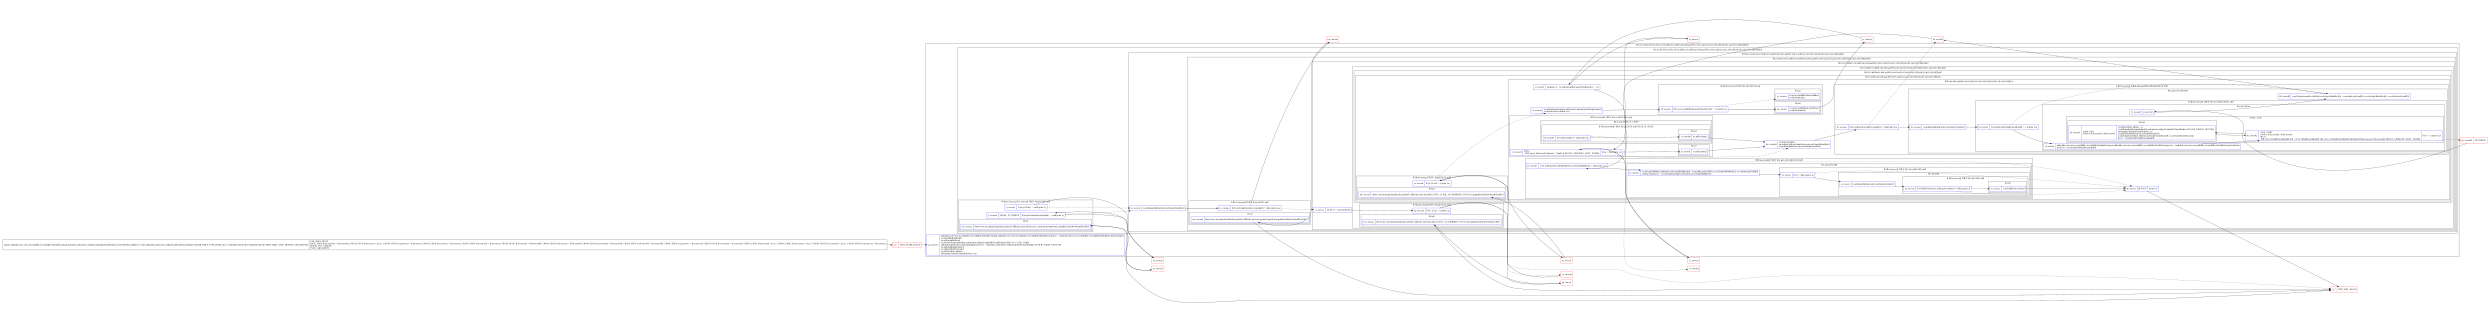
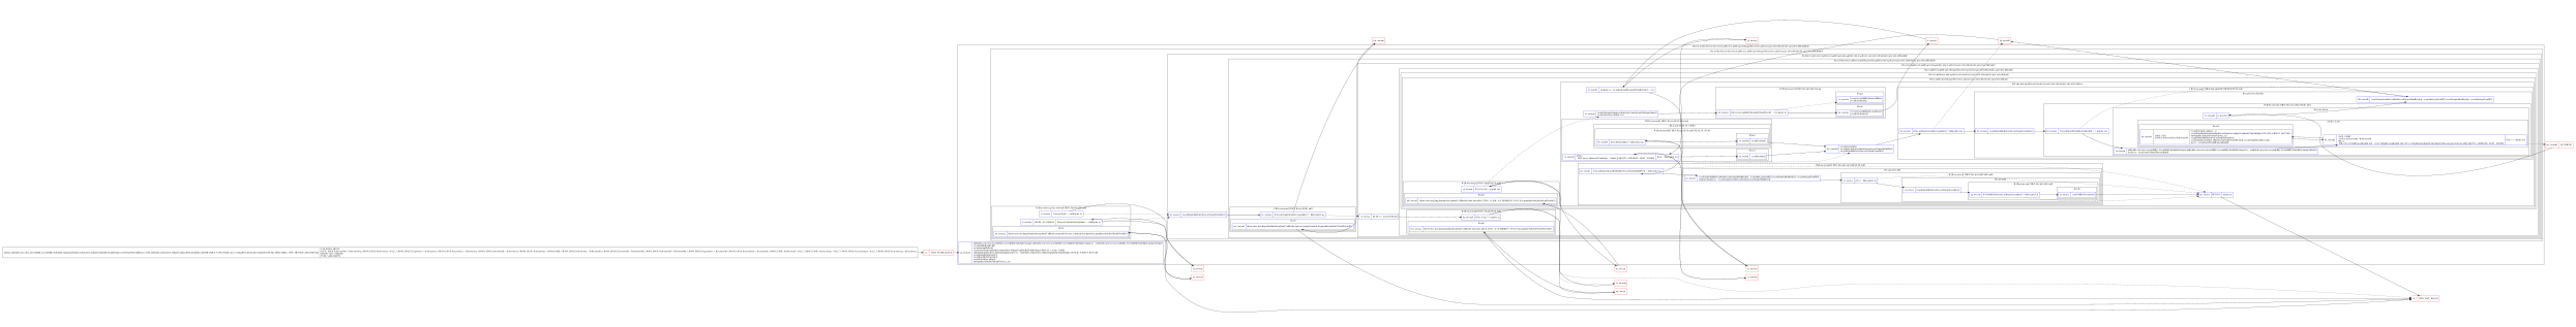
  digraph {
    fontname="Playfair Display"
    rankdir=LR
    node [color=blue fontname="Playfair Display" shape=record]
    edge [fontname="Playfair Display"]
    n1 [label="{60\:\ 0x0034|throw new java.lang.RuntimeException(\"Callbacks must add text or a content description in populateNodeForVirtualViewId()\")\l}"]
    n2 [label="{55\:\ 0x0024|if (r0.getText() == null) goto L3\l}"]
    n3 [label="{57\:\ 0x002a|ADDED_TO_REGION\l|if (r0.getContentDescription() == null) goto L5\l}"]
    n4 [label="{102\:\ 0x014d|throw new java.lang.RuntimeException(\"Callbacks must set parent bounds in populateNodeForVirtualViewId()\")\l}"]
    n5 [label="{62\:\ 0x0040|if (r11.mTempParentRect.equals(r2) != false) goto L49\l}"]
    n6 [label="{100\:\ 0x0145|throw new java.lang.RuntimeException(\"Callbacks must not add ACTION_ACCESSIBILITY_FOCUS in populateNodeForVirtualViewId()\")\l}"]
    n7 [label="{64\:\ 0x0048|if ((r3 & 64) != 0) goto L47\l}"]
    n8 [label="{98\:\ 0x013d|throw new java.lang.RuntimeException(\"Callbacks must not add ACTION_CLEAR_ACCESSIBILITY_FOCUS in populateNodeForVirtualViewId()\")\l}"]
    n9 [label="{66\:\ 0x004c|if ((r3 & 128) != 0) goto L45\l}"]
    n10 [label="{69\:\ 0x0065|r0.setAccessibilityFocused(true)\lr0.addAction(128)\l}"]
    n11 [label="{70\:\ 0x006e|r0.setAccessibilityFocused(false)\lr0.addAction(64)\l}"]
    n12 [label="{68\:\ 0x0063|if (r11.mAccessibilityFocusedVirtualViewId == r12) goto L16\l}"]
    n13 [label="{76\:\ 0x007f|r0.addAction(2)\l}"]
    n14 [label="{79\:\ 0x008a|r0.addAction(1)\l}"]
    n15 [label="{78\:\ 0x0088|if (r0.isFocusable() != false) goto L42\l}"]
    n16 [label="{75\:\ 0x007d|PHI: r4 \l  PHI: (r4v10 'isFocused' boolean) =  binds: [] A[DONT_GENERATE, DONT_INLINE]\l|if (r4 != false) goto L21\l}"]
    n17 [label="{86\:\ 0x00b6|LOOP_END\lLOOP:0: B:85:0x00b4\-\>B:86:0x00b6\l|r2.setParent(r11.mHost, \-1)\lr2.setBoundsInParent(androidx.customview.widget.ExploreByTouchHelper.INVALID_PARENT_BOUNDS)\lonPopulateNodeForVirtualView(r7, r2)\lr2.getBoundsInParent(r11.mTempParentRect)\lr11.mTempScreenRect.offset(r11.mTempParentRect.left, r11.mTempParentRect.top)\lint r7 = r2.mParentVirtualDescendantId\l}"]
    n18 [label="{85\:\ 0x00b4|LOOP_START\lLOOP:0: B:85:0x00b4\-\>B:86:0x00b6\lPHI: r7 \l  PHI: (r7v9 'virtualDescendantId' int) = (r7v8 'virtualDescendantId' int), (r7v10 'virtualDescendantId' int) binds: [B:84:0x00ae, B:86:0x00b6] A[DONT_GENERATE, DONT_INLINE]\l|if (r7 != (\-1)) goto L28\l}"]
    n19 [label="{84\:\ 0x00ae|androidx.core.view.accessibility.AccessibilityNodeInfoCompat androidx.core.view.accessibility.AccessibilityNodeInfoCompat r2 = androidx.core.view.accessibility.AccessibilityNodeInfoCompat.obtain()\lint int r7 = r0.mParentVirtualDescendantId\l}"]
    n20 [label="{87\:\ 0x00d8|r2.recycle()\l}"]
    n21 [label="{83\:\ 0x00ac|if (r0.mParentVirtualDescendantId != (\-1)) goto L26\l}"]
    n22 [label="{82\:\ 0x00a4|r0.getBoundsInParent(r11.mTempScreenRect)\l}"]
    n23 [label="{88\:\ 0x00db|r11.mTempScreenRect.offset(r11.mTempGlobalRect[0] \- r11.mHost.getScrollX(), r11.mTempGlobalRect[1] \- r11.mHost.getScrollY())\l}"]
    n24 [label="{81\:\ 0x00a2|if (r11.mTempScreenRect.equals(r2) != false) goto L24\l}"]
    n25 [label="{95\:\ 0x0132|r7.setVisibleToUser(true)\l}"]
    n26 [label="{94\:\ 0x0130|if (isVisibleToUser(r11.mTempScreenRect) != false) goto L38\l}"]
    n27 [label="{93\:\ 0x0125|r0.setBoundsInScreen(r11.mTempScreenRect)\l}"]
    n28 [label="{92\:\ 0x0123|if (r2 != false) goto L36\l}"]
    n29 [label="{91\:\ 0x0100|r11.mTempVisibleRect.offset(r11.mTempGlobalRect[0] \- r11.mHost.getScrollX(), r11.mTempGlobalRect[1] \- r11.mHost.getScrollY())\lboolean boolean r2 = r11.mTempScreenRect.intersect(r11.mTempVisibleRect)\l}"]
    n30 [label="{90\:\ 0x00fe|if (r11.mHost.getLocalVisibleRect(r11.mTempVisibleRect) != false) goto L34\l}"]
    n31 [label="{67\:\ 0x004e|r0.setPackageName(r11.mHost.getContext().getPackageName())\lr0.setSource(r11.mHost, r12)\l}"]
    n32 [label="{72\:\ 0x0078|boolean r4 = r11.mKeyboardFocusedVirtualViewId == r12\l}"]
    n33 [label="{80\:\ 0x008d|r0.setFocused(r4)\lr11.mHost.getLocationOnScreen(r11.mTempGlobalRect)\lr0.getBoundsInScreen(r11.mTempScreenRect)\l}"]
    n34 [label="{96\:\ 0x0135|RETURN\l|return r0\l}"]
    n35 [label="{63\:\ 0x0042|int int r3 = r0.getActions()\l}"]
    n36 [label="{61\:\ 0x0035|r0.getBoundsInParent(r11.mTempParentRect)\l}"]
    n37 [label="{54\:\ 0x0000|androidx.core.view.accessibility.AccessibilityNodeInfoCompat androidx.core.view.accessibility.AccessibilityNodeInfoCompat r0 = androidx.core.view.accessibility.AccessibilityNodeInfoCompat.obtain()\lr0.setEnabled(android)\lr0.setFocusable(true)\lr0.setClassName(androidx.customview.widget.ExploreByTouchHelper.DEFAULT_CLASS_NAME)\landroid.graphics.Rect android.graphics.Rect r2 = androidx.customview.widget.ExploreByTouchHelper.INVALID_PARENT_BOUNDS\lr0.setBoundsInParent(r2)\lr0.setBoundsInScreen(r2)\lr0.setParent(r11.mHost)\lonPopulateNodeForVirtualView(r12, r0)\l}"]
    n38 [color=red label="{53\:\ ?|MTH_EXIT_BLOCK\l}"]
    n39 [color=red label="{56\:\ 0x0026}"]
    n40 [color=red label="{59\:\ 0x002d}"]
    n41 [color=red label="{101\:\ 0x0146}"]
    n42 [color=red label="{65\:\ 0x004a}"]
    n43 [color=red label="{99\:\ 0x013e}"]
    n44 [color=red label="{97\:\ 0x0136}"]
    n45 [color=red label="{71\:\ 0x0076}"]
    n46 [color=red label="{77\:\ 0x0084}"]
    n47 [color=red label="{103\:\ 0x00d8|SYNTHETIC\l}"]
    n48 [color=red label="{89\:\ 0x00f6}"]
    n49 [color=red label="{73\:\ 0x007a}"]
    n50 [color=red label="{74\:\ 0x007c}"]
    n51 [color=red label="{52\:\ ?|MTH_ENTER_BLOCK\l}"]
    n52 [label="{private androidx.core.view.accessibility.AccessibilityNodeInfoCompat androidx.customview.widget.ExploreByTouchHelper.createNodeForChild((r11v0 'this' androidx.customview.widget.ExploreByTouchHelper A[IMMUTABLE_TYPE, THIS]), (r12v0 'virtualViewId' int A[D('virtualViewId' int), IMMUTABLE_TYPE, METHOD_ARGUMENT]))  | USE_LINES_HINTS\lBACK_EDGE: B:86:0x00b6 \-\> B:85:0x00b4, CROSS_EDGE: B:96:0x0135 \-\> B:53:?, CROSS_EDGE: B:94:0x0130 \-\> B:96:0x0135, CROSS_EDGE: B:92:0x0123 \-\> B:96:0x0135, CROSS_EDGE: B:90:0x00fe \-\> B:96:0x0135, CROSS_EDGE: B:83:0x00ac \-\> B:88:0x00db, CROSS_EDGE: B:81:0x00a2 \-\> B:89:0x00f6, CROSS_EDGE: B:79:0x008a \-\> B:80:0x008d, CROSS_EDGE: B:78:0x0088 \-\> B:80:0x008d, CROSS_EDGE: B:74:0x007c \-\> B:75:0x007d, CROSS_EDGE: B:70:0x006e \-\> B:71:0x0076, CROSS_EDGE: B:98:0x013d \-\> B:53:?, CROSS_EDGE: B:100:0x0145 \-\> B:53:?, CROSS_EDGE: B:102:0x014d \-\> B:53:?, CROSS_EDGE: B:55:0x0024 \-\> B:61:0x0035\lINLINE_NOT_NEEDED\lTYPE_VARS: EMPTY\l}" color=""]
    subgraph cluster_1 {
      label="R(2:1|(2:(1:6)|(2:8|(2:(1:50)|(2:10|(2:(1:48)|(1:(2:(1:46)|(8:14|(1:16)(1:44)|18|(1:21)(1:(1:42))|22|(3:24|(3:26|(1:28)|30)|31)|(2:34|(2:36|(1:38)))|39)))))))))"
      n37
      subgraph cluster_2 {
        label="R(2:(1:6)|(2:8|(2:(1:50)|(2:10|(2:(1:48)|(1:(2:(1:46)|(8:14|(1:16)(1:44)|18|(1:21)(1:(1:42))|22|(3:24|(3:26|(1:28)|30)|31)|(2:34|(2:36|(1:38)))|39))))))))"
        subgraph cluster_3 {
          label="IF [B:55:0x0024, B:57:0x002a] THEN: R(1:6) ELSE: null"
          n2
          n3
          subgraph cluster_4 {
            label="R(1:6)"
            n1
          }
        }
        subgraph cluster_5 {
          label="R(2:8|(2:(1:50)|(2:10|(2:(1:48)|(1:(2:(1:46)|(8:14|(1:16)(1:44)|18|(1:21)(1:(1:42))|22|(3:24|(3:26|(1:28)|30)|31)|(2:34|(2:36|(1:38)))|39)))))))"
          n36
          subgraph cluster_6 {
            label="R(2:(1:50)|(2:10|(2:(1:48)|(1:(2:(1:46)|(8:14|(1:16)(1:44)|18|(1:21)(1:(1:42))|22|(3:24|(3:26|(1:28)|30)|31)|(2:34|(2:36|(1:38)))|39))))))"
            subgraph cluster_7 {
              label="IF [B:62:0x0040] THEN: R(1:50) ELSE: null"
              n5
              subgraph cluster_8 {
                label="R(1:50)"
                n4
              }
            }
            subgraph cluster_9 {
              label="R(2:10|(2:(1:48)|(1:(2:(1:46)|(8:14|(1:16)(1:44)|18|(1:21)(1:(1:42))|22|(3:24|(3:26|(1:28)|30)|31)|(2:34|(2:36|(1:38)))|39)))))"
              n35
              subgraph cluster_10 {
                label="R(2:(1:48)|(1:(2:(1:46)|(8:14|(1:16)(1:44)|18|(1:21)(1:(1:42))|22|(3:24|(3:26|(1:28)|30)|31)|(2:34|(2:36|(1:38)))|39))))"
                subgraph cluster_11 {
                  label="IF [B:64:0x0048] THEN: R(1:48) ELSE: null"
                  n7
                  subgraph cluster_12 {
                    label="R(1:48)"
                    n6
                  }
                }
                subgraph cluster_13 {
                  label="R(1:(2:(1:46)|(8:14|(1:16)(1:44)|18|(1:21)(1:(1:42))|22|(3:24|(3:26|(1:28)|30)|31)|(2:34|(2:36|(1:38)))|39)))"
                  subgraph cluster_14 {
                    label="R(2:(1:46)|(8:14|(1:16)(1:44)|18|(1:21)(1:(1:42))|22|(3:24|(3:26|(1:28)|30)|31)|(2:34|(2:36|(1:38)))|39))"
                    subgraph cluster_15 {
                      label="IF [B:66:0x004c] THEN: R(1:46) ELSE: null"
                      n9
                      subgraph cluster_16 {
                        label="R(1:46)"
                        n8
                      }
                    }
                    subgraph cluster_17 {
                      label="R(8:14|(1:16)(1:44)|18|(1:21)(1:(1:42))|22|(3:24|(3:26|(1:28)|30)|31)|(2:34|(2:36|(1:38)))|39)"
                      n31
                      n32
                      n33
                      n34
                      subgraph cluster_18 {
                        label="IF [B:68:0x0063] THEN: R(1:16) ELSE: R(1:44)"
                        n12
                        subgraph cluster_19 {
                          label="R(1:16)"
                          n10
                        }
                        subgraph cluster_20 {
                          label="R(1:44)"
                          n11
                        }
                      }
                      subgraph cluster_21 {
                        label="IF [B:75:0x007d] THEN: R(1:21) ELSE: R(1:(1:42))"
                        n16
                        subgraph cluster_22 {
                          label="R(1:21)"
                          n13
                        }
                        subgraph cluster_23 {
                          label="R(1:(1:42)) | ELSE_IF_CHAIN\l"
                          subgraph cluster_24 {
                            label="IF [B:78:0x0088] THEN: R(1:42) ELSE: null | ELSE_IF_CHAIN\l"
                            n15
                            subgraph cluster_25 {
                              label="R(1:42)"
                              n14
                            }
                          }
                        }
                      }
                      subgraph cluster_26 {
                        label="IF [B:81:0x00a2] THEN: R(3:24|(3:26|(1:28)|30)|31) ELSE: null"
                        n24
                        subgraph cluster_27 {
                          label="R(3:24|(3:26|(1:28)|30)|31)"
                          n22
                          n23
                          subgraph cluster_28 {
                            label="IF [B:83:0x00ac] THEN: R(3:26|(1:28)|30) ELSE: null"
                            n21
                            subgraph cluster_29 {
                              label="R(3:26|(1:28)|30)"
                              n19
                              n20
                              subgraph cluster_30 {
                                label="LOOP:0: (1:28)"
                                n18
                                subgraph cluster_31 {
                                  label="R(1:28)"
                                  n17
                                }
                              }
                            }
                          }
                        }
                      }
                      subgraph cluster_32 {
                        label="IF [B:90:0x00fe] THEN: R(2:34|(2:36|(1:38))) ELSE: null"
                        n30
                        subgraph cluster_33 {
                          label="R(2:34|(2:36|(1:38)))"
                          n29
                          subgraph cluster_34 {
                            label="IF [B:92:0x0123] THEN: R(2:36|(1:38)) ELSE: null"
                            n28
                            subgraph cluster_35 {
                              label="R(2:36|(1:38))"
                              n27
                              subgraph cluster_36 {
                                label="IF [B:94:0x0130] THEN: R(1:38) ELSE: null"
                                n26
                                subgraph cluster_37 {
                                  label="R(1:38)"
                                  n25
                                }
                              }
                            }
                          }
                        }
                      }
                    }
                  }
                }
              }
            }
          }
        }
      }
    }
    n1 -> n38
    n2 -> n36 [style=dashed]
    n2 -> n39
    n3 -> n36 [style=dashed]
    n3 -> n40
    n4 -> n38
    n5 -> n35 [style=dashed]
    n5 -> n41
    n6 -> n38
    n7 -> n42 [style=dashed]
    n7 -> n43
    n8 -> n38 [style=dashed]
    n9 -> n31 [style=dashed]
    n9 -> n44
    n10 -> n45
    n12 -> n10
    n12 -> n11 [style=dashed]
    n13 -> n33
    n14 -> n33
    n15 -> n14
    n15 -> n33 [style=dashed]
    n16 -> n13
    n16 -> n46 [style=dashed]
    n17 -> n18
    n18 -> n17
    n18 -> n47 [style=dashed]
    n19 -> n18
    n20 -> n23
    n21 -> n19
    n21 -> n23 [style=dashed]
    n22 -> n21
    n23 -> n48
    n24 -> n22
    n24 -> n48 [style=dashed]
    n25 -> n34
    n26 -> n25
    n26 -> n34 [style=dashed]
    n27 -> n26
    n28 -> n27
    n28 -> n34 [style=dashed]
    n29 -> n28
    n30 -> n29
    n30 -> n34 [style=dashed]
    n31 -> n12
    n32 -> n49
    n32 -> n50
    n33 -> n24
    n34 -> n38
    n35 -> n7
    n36 -> n5
    n39 -> n3
    n40 -> n1
    n41 -> n4
    n42 -> n9
    n43 -> n6
    n44 -> n8
    n45 -> n32
+   n46 -> n15
    n47 -> n20
    n48 -> n30
    n49 -> n16
    n50 -> n16
    n51 -> n37
    n52 -> n51
  }
